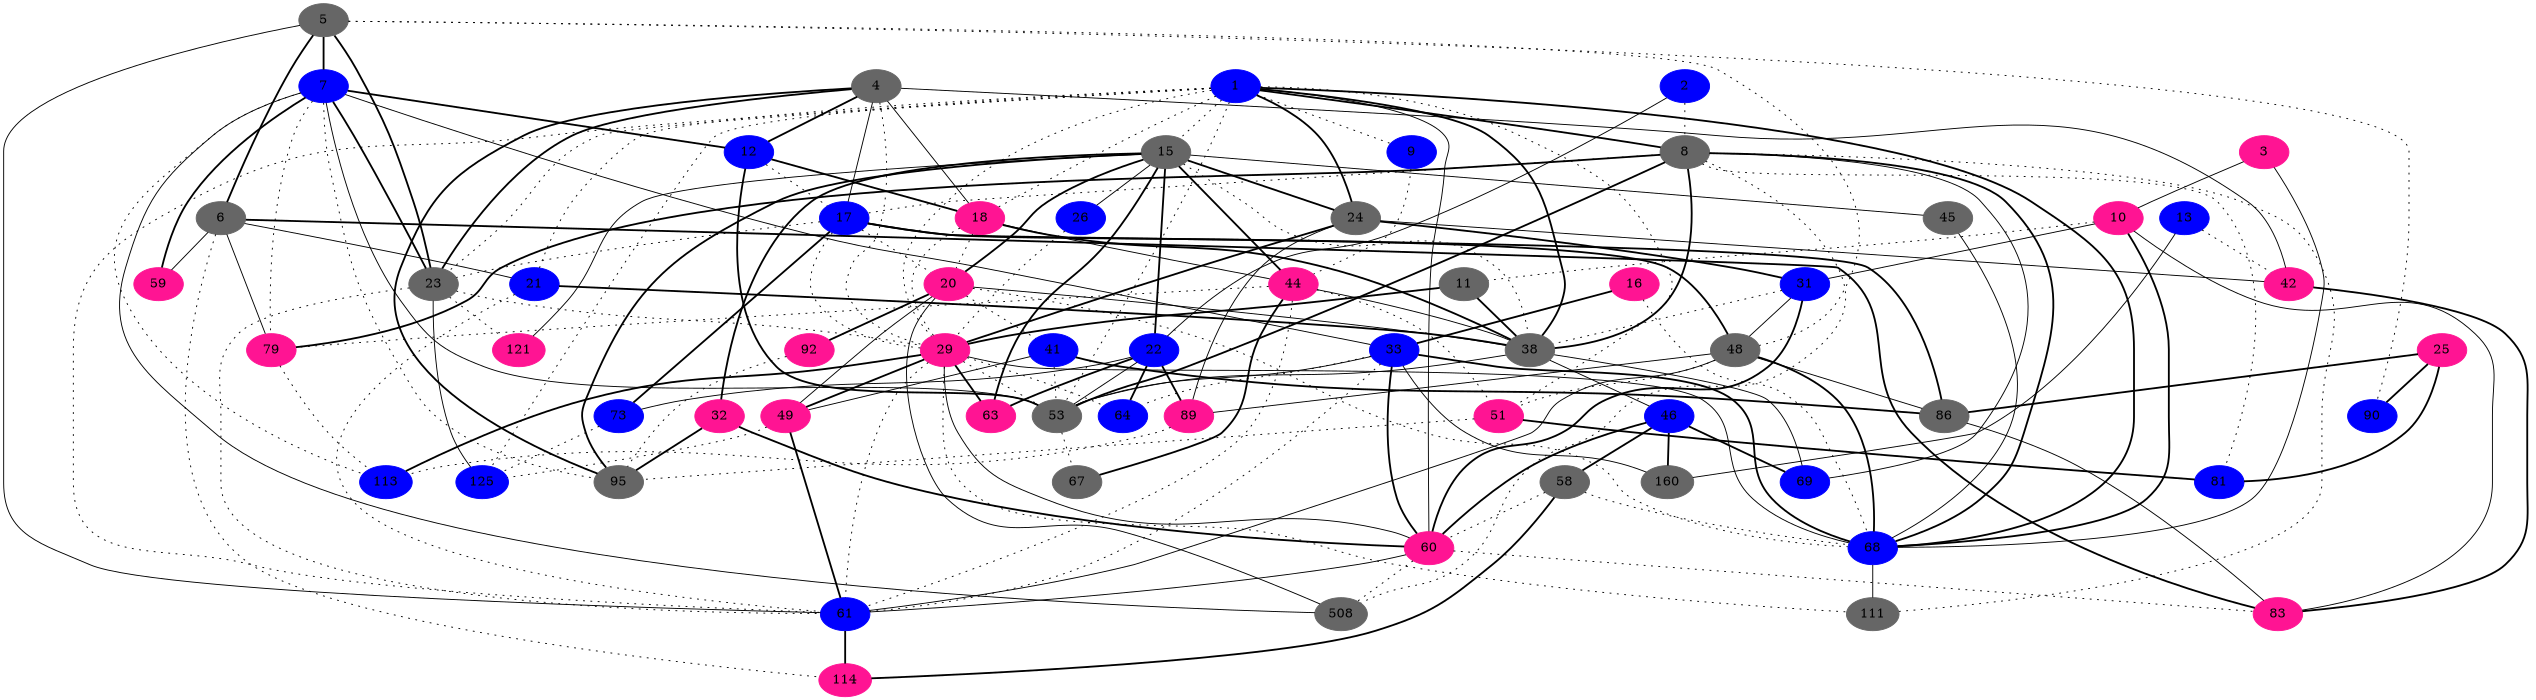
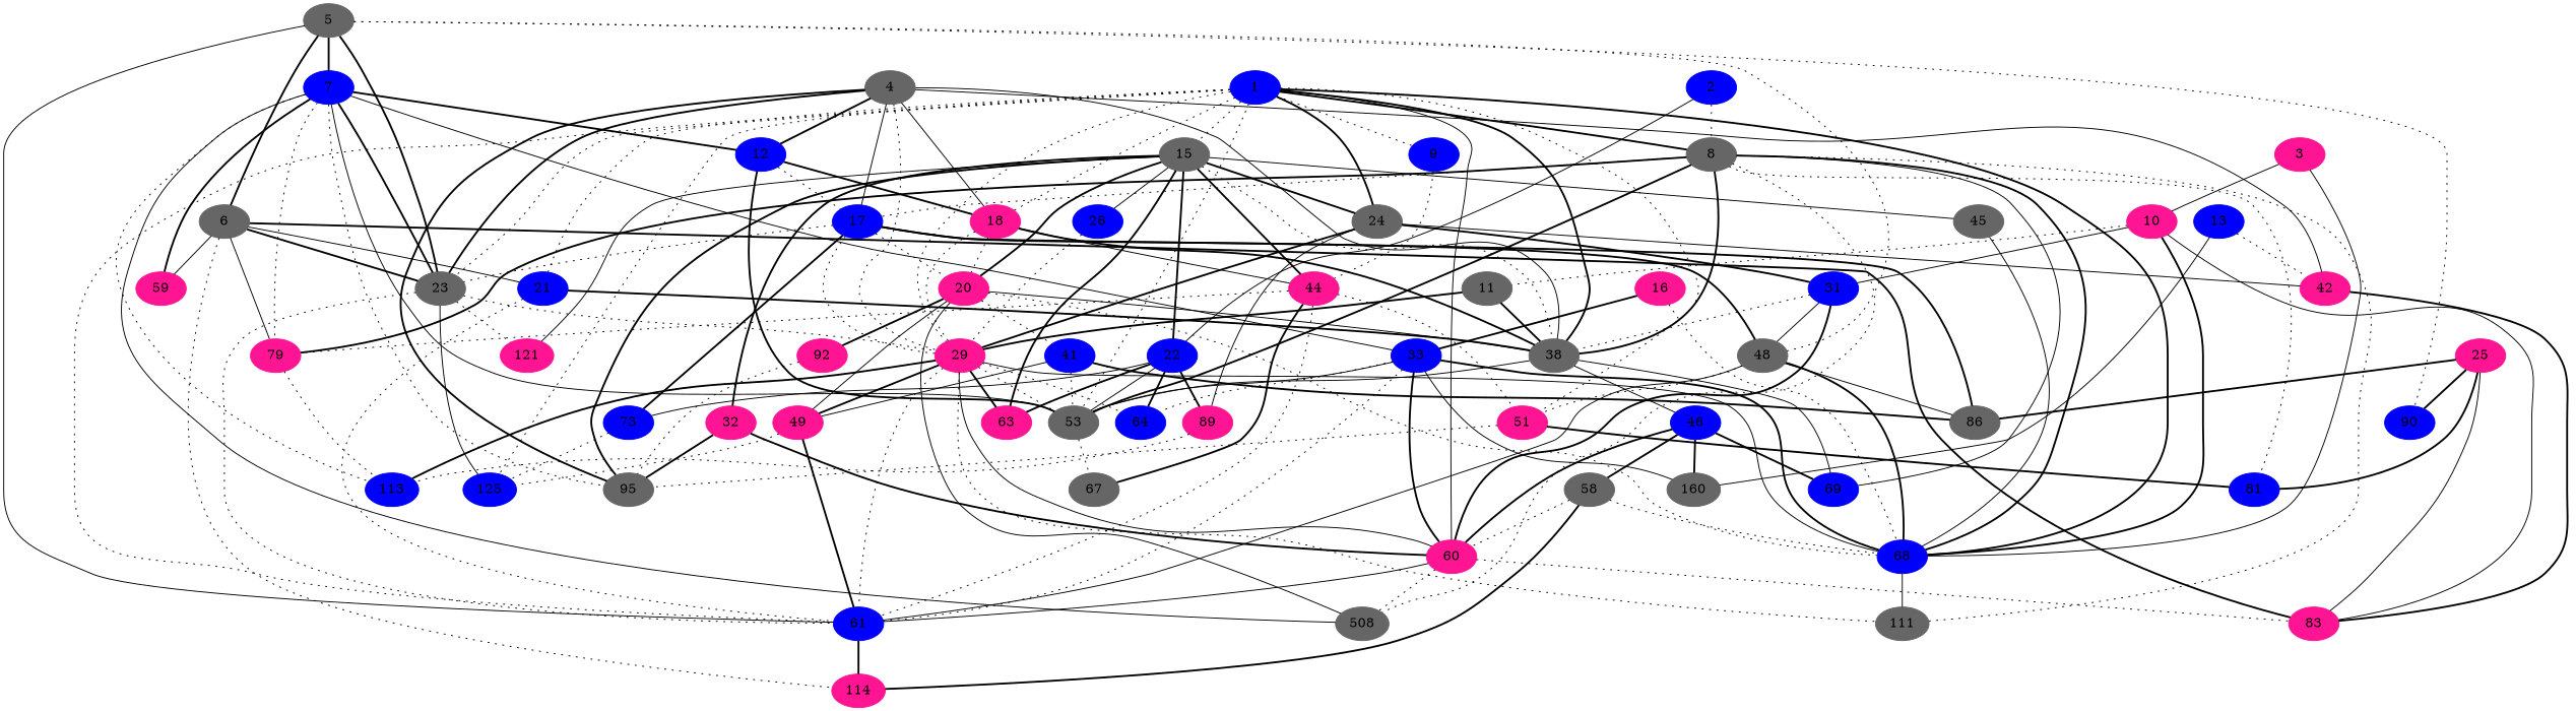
  graph {
    node [color=blue style=filled]
    edge [style=bold]
    1 [super="+19+98+75"]
    8 [color=gray40 super="+28+27"]
    9
    15 [color=gray40 super="+57+36+117"]
    18 [color=deeppink super="+56"]
    21
    23 [color=gray40 super="+47"]
    24 [color=gray40 super="+87"]
    29 [color=deeppink super="+100+30+116"]
    38 [color=gray40 super="+43+39"]
    51 [color=deeppink]
    53 [color=gray40 super="+97+70"]
    60 [color=deeppink super="+107+65+78+88"]
    61 [super="+101+80"]
    68 [super="+96+77"]
    125
    17 [super="+112+72"]
    79 [color=deeppink super="+126"]
    n19 [color=gray40 label=508]
    69
    81
    111 [color=gray40]
    44 [color=deeppink super="+124"]
    22 [super="+109"]
    32 [color=deeppink super="+93"]
    95 [color=gray40 super="+122"]
    20 [color=deeppink super="+115+66"]
    26
    45 [color=gray40]
    63 [color=deeppink]
    121 [color=deeppink]
    42 [color=deeppink]
    31
    89 [color=deeppink]
    113
    49 [color=deeppink]
    64
    46
    67 [color=gray40]
    83 [color=deeppink]
    114 [color=deeppink]
    2
    73
    3 [color=deeppink]
    10 [color=deeppink]
    11 [color=gray40]
    4 [color=gray40 super="+62+91+84+105"]
    12 [super="+35"]
    48 [color=gray40 super="+50+94"]
    86 [color=gray40]
    5 [color=gray40 super="+71"]
    6 [color=gray40 super="+85"]
    7 [super="+76+14"]
    90
    59 [color=deeppink]
    33 [super="+55+37"]
    n57 [color=gray40 label=160]
    13
    41
    92 [color=deeppink]
    16 [color=deeppink]
    25 [color=deeppink]
    58 [color=gray40]
    1 -- 8
    1 -- 9 [style=dotted]
    1 -- 15 [style=dotted]
    1 -- 18 [style=dotted]
    1 -- 21 [style=dotted]
    1 -- 23 [style=dotted]
    1 -- 24
    1 -- 29 [style=dotted]
    1 -- 38
    1 -- 51 [style=dotted]
    1 -- 53 [style=dotted]
    1 -- 60 [style=solid]
    1 -- 61 [style=dotted]
    1 -- 68
    1 -- 125 [style=dotted]
    8 -- 38
    8 -- 53
    8 -- 68
    8 -- 17 [style=dotted]
    8 -- 79
    8 -- n19 [style=dotted]
    8 -- 69 [style=solid]
    8 -- 81 [style=dotted]
    8 -- 111 [style=dotted]
    9 -- 44 [style=dotted]
    15 -- 24
    15 -- 38 [style=dotted]
    15 -- 44 [weight=2]
    15 -- 22
    15 -- 32
    15 -- 95
    15 -- 20
    15 -- 26 [style=solid]
    15 -- 45 [style=solid]
    15 -- 63
    15 -- 121 [style=solid]
    18 -- 29 [style=dotted]
    18 -- 38
    18 -- 44 [style=solid]
    18 -- 20 [style=dotted]
    21 -- 38
    21 -- 61 [style=dotted]
    23 -- 29 [style=dotted]
    23 -- 61 [style=dotted]
    23 -- 125 [style=solid]
    23 -- 121 [style=dotted]
    24 -- 29
    24 -- 42 [style=solid]
    24 -- 31
    24 -- 89 [style=solid]
    29 -- 53 [style=dotted]
    29 -- 60 [style=solid]
    29 -- 61 [style=dotted]
    29 -- 68 [style=solid]
    29 -- 111 [style=dotted]
    29 -- 63
    29 -- 113
    29 -- 49
    29 -- 64 [style=dotted]
    38 -- 53 [style=solid]
    38 -- 69 [style=solid]
    38 -- 46 [style=solid]
    51 -- 81
    51 -- 95 [style=dotted]
    53 -- 67 [style=dotted]
    60 -- 61 [style=solid]
    60 -- n19 [style=dotted]
    60 -- 83 [style=dotted]
    61 -- 114
    68 -- 111 [style=solid]
    17 -- 23 [style=dotted]
    17 -- 29 [style=dotted]
    17 -- 20 [style=dotted]
    17 -- 73
    17 -- 48
    17 -- 86
    79 -- 113 [style=dotted]
    44 -- 51 [style=dotted]
    44 -- 61 [style=dotted]
    44 -- 79 [style=dotted]
    44 -- 67
    22 -- 53 [style=solid]
    22 -- 63
    22 -- 89
    22 -- 64
    22 -- 73 [style=solid]
    32 -- 60
    32 -- 95
    20 -- 38 [style=solid weight=2]
    20 -- 68 [style=dotted weight=2]
    20 -- n19 [style=solid]
    20 -- 49 [style=solid]
    20 -- 41 [style=dotted]
    20 -- 92
    26 -- 29 [style=dotted]
    45 -- 68 [style=solid]
    42 -- 83
    31 -- 38 [style=dotted]
    31 -- 60
    31 -- 48 [style=solid]
    89 -- 113 [style=dotted]
    49 -- 61
    49 -- 125 [style=dotted]
    46 -- 60
    46 -- 69
    46 -- n57
    46 -- 58
    2 -- 8 [style=dotted weight=2]
    2 -- 22 [style=solid]
    73 -- 125 [style=dotted]
    3 -- 68 [style=solid]
    3 -- 10 [style=solid]
    10 -- 68
    10 -- 31 [style=solid]
    10 -- 83 [style=solid]
    10 -- 11 [style=dotted]
    11 -- 29 [weight=2]
    11 -- 38
    4 -- 18 [style=solid]
    4 -- 23 [weight=2]
    4 -- 29 [style=dotted weight=2]
-   44 -- 38 [style=solid]
+   4 -- 38 [style=solid]
    4 -- 17 [style=solid]
    4 -- 95
    4 -- 42 [style=solid]
    4 -- 12
    12 -- 18
    12 -- 53 [weight=2]
    12 -- 17 [style=dotted]
    48 -- 51 [style=dotted]
    48 -- 61 [style=solid weight=2]
    48 -- 68
-   48 -- 89 [style=solid]
    48 -- 86 [style=solid]
    5 -- 23
    5 -- 61 [style=solid weight=2]
    5 -- 48 [style=dotted]
    5 -- 6
    5 -- 7
    5 -- 90 [style=dotted]
    6 -- 21 [style=solid]
+   6 -- 23
    6 -- 79 [style=solid]
    6 -- 83
    6 -- 114 [style=dotted]
    6 -- 59 [style=solid]
    7 -- 23
    7 -- 53 [style=solid weight=2]
    7 -- 79 [style=dotted]
    7 -- n19 [style=solid]
    7 -- 95 [style=dotted]
    7 -- 113 [style=dotted]
    7 -- 12
    7 -- 59
    7 -- 33 [style=solid]
    33 -- 53 [style=solid]
    33 -- 60
    33 -- 61 [style=dotted]
    33 -- 68
    33 -- 64 [style=dotted]
    33 -- n57 [style=solid]
    13 -- 42 [style=dotted]
    13 -- n57 [style=solid]
    41 -- 53 [style=dotted]
    41 -- 49 [style=solid]
    41 -- 86
    92 -- 95 [style=dotted]
    16 -- 68 [style=dotted]
    16 -- 33
    25 -- 81
-   86 -- 83 [style=solid]
+   25 -- 83 [style=solid]
    25 -- 86
    25 -- 90
    58 -- 60 [style=dotted]
    58 -- 68 [style=dotted]
    58 -- 114
  }
